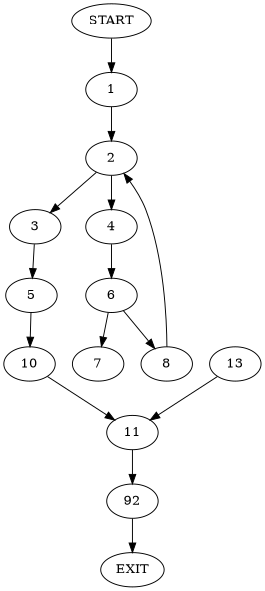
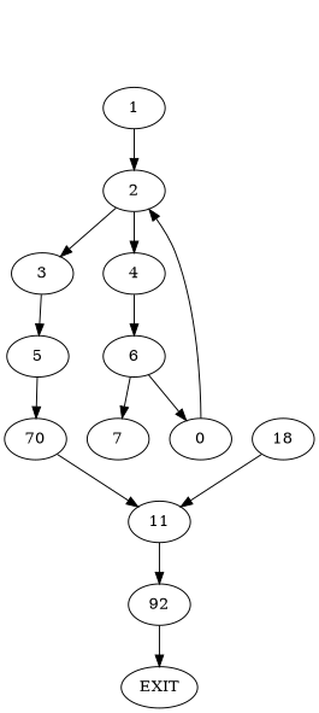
  digraph {
-   n1 [label=START]
    1
    2
    n4 [label=EXIT]
    3
    4
    5
    6
-   10
+   10 [label=70]
    7
-   8
+   8 [label=0]
    11
    n13 [label=92]
-   13
-   n1 -> 1
+   13 [label=18]
    1 -> 2
    2 -> 3
    2 -> 4
    3 -> 5
    4 -> 6
    5 -> 10
    6 -> 7
    6 -> 8
    10 -> 11
    8 -> 2
    11 -> n13
    n13 -> n4
    13 -> 11
  }
